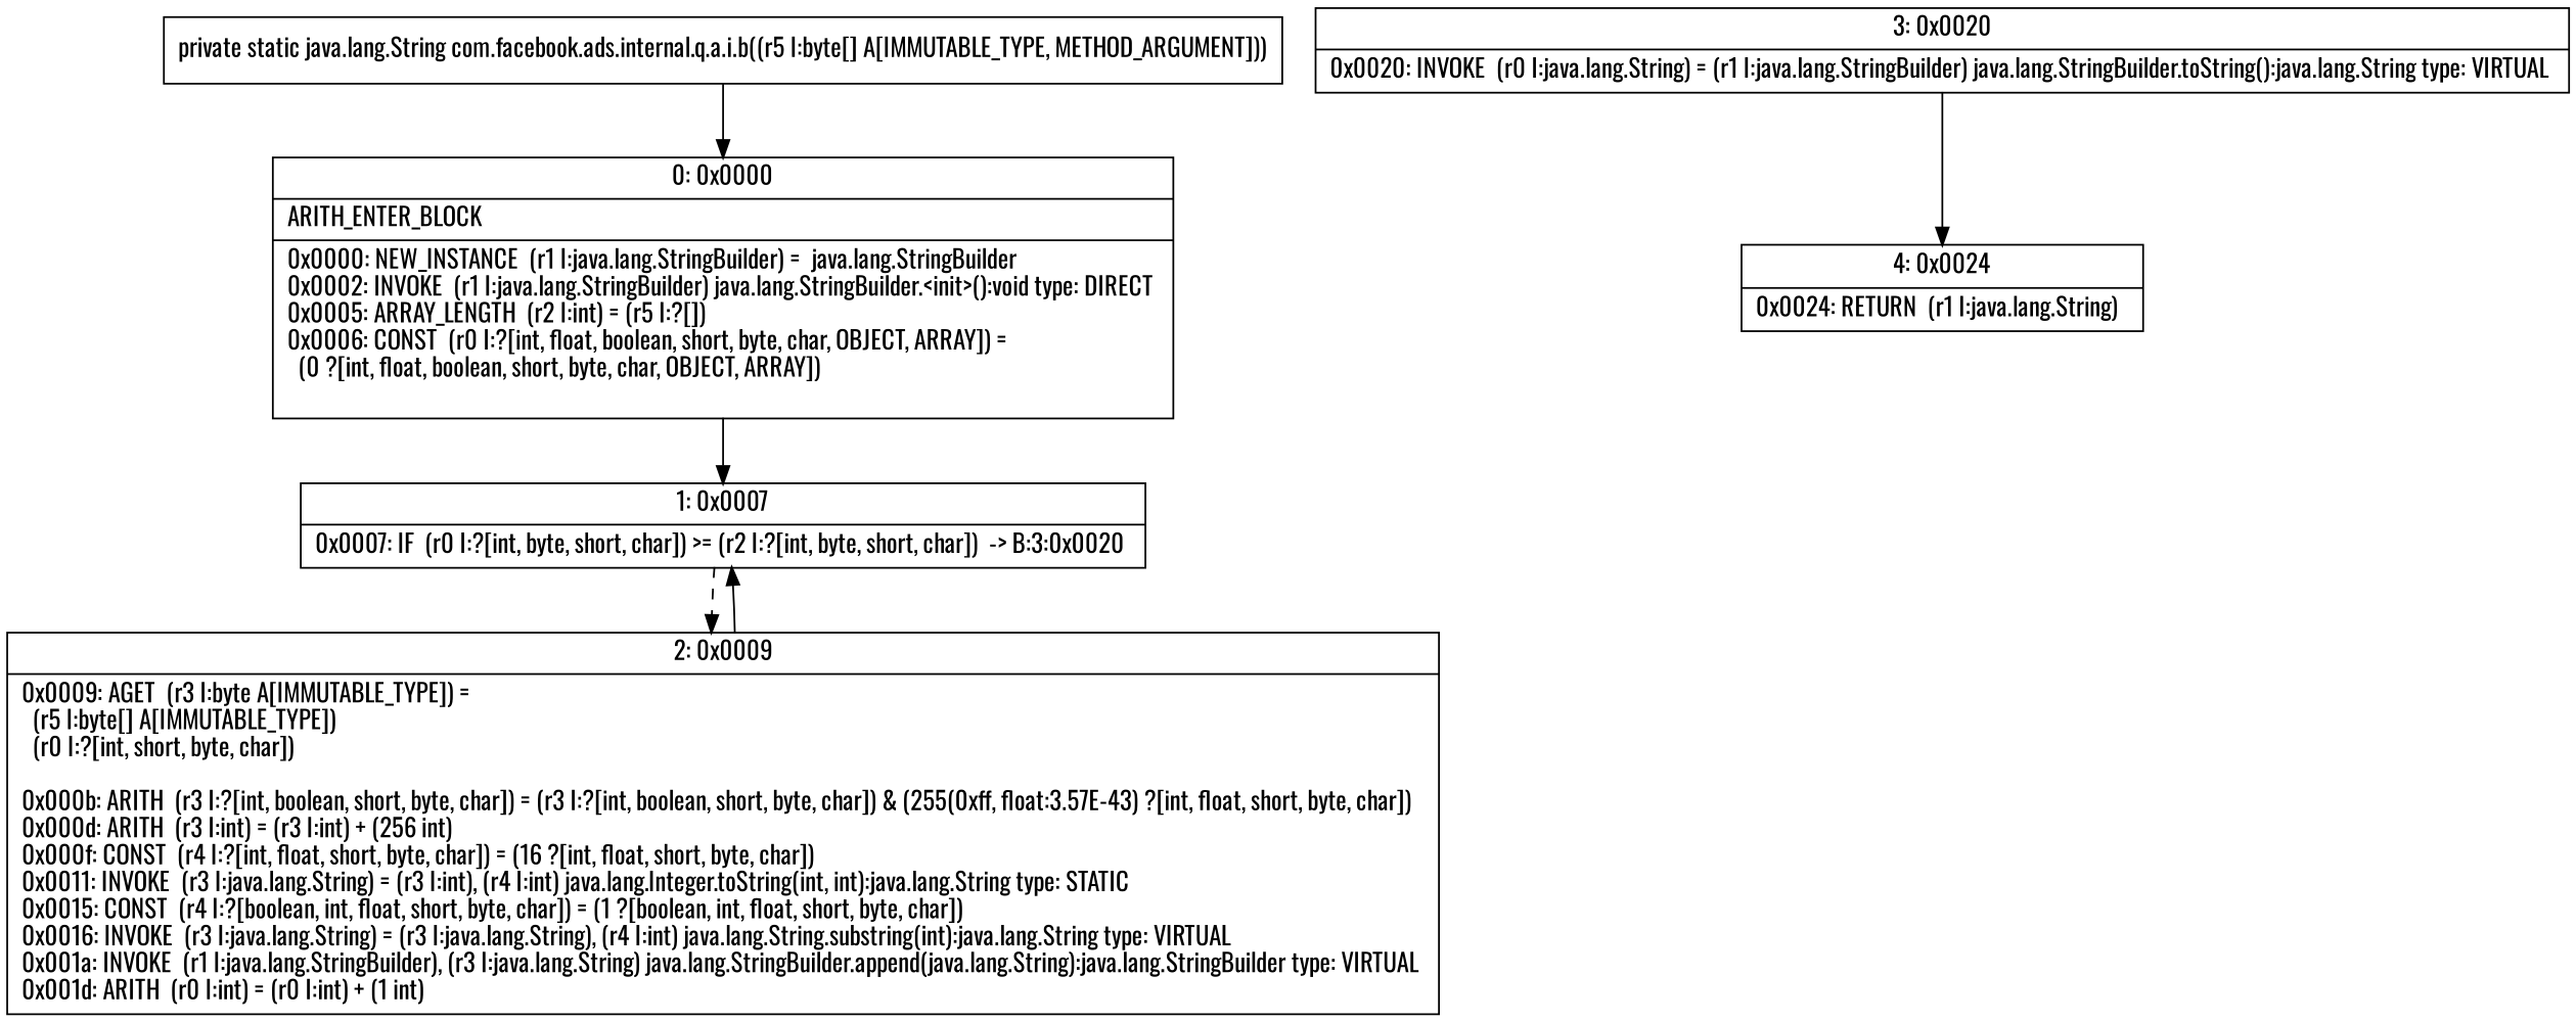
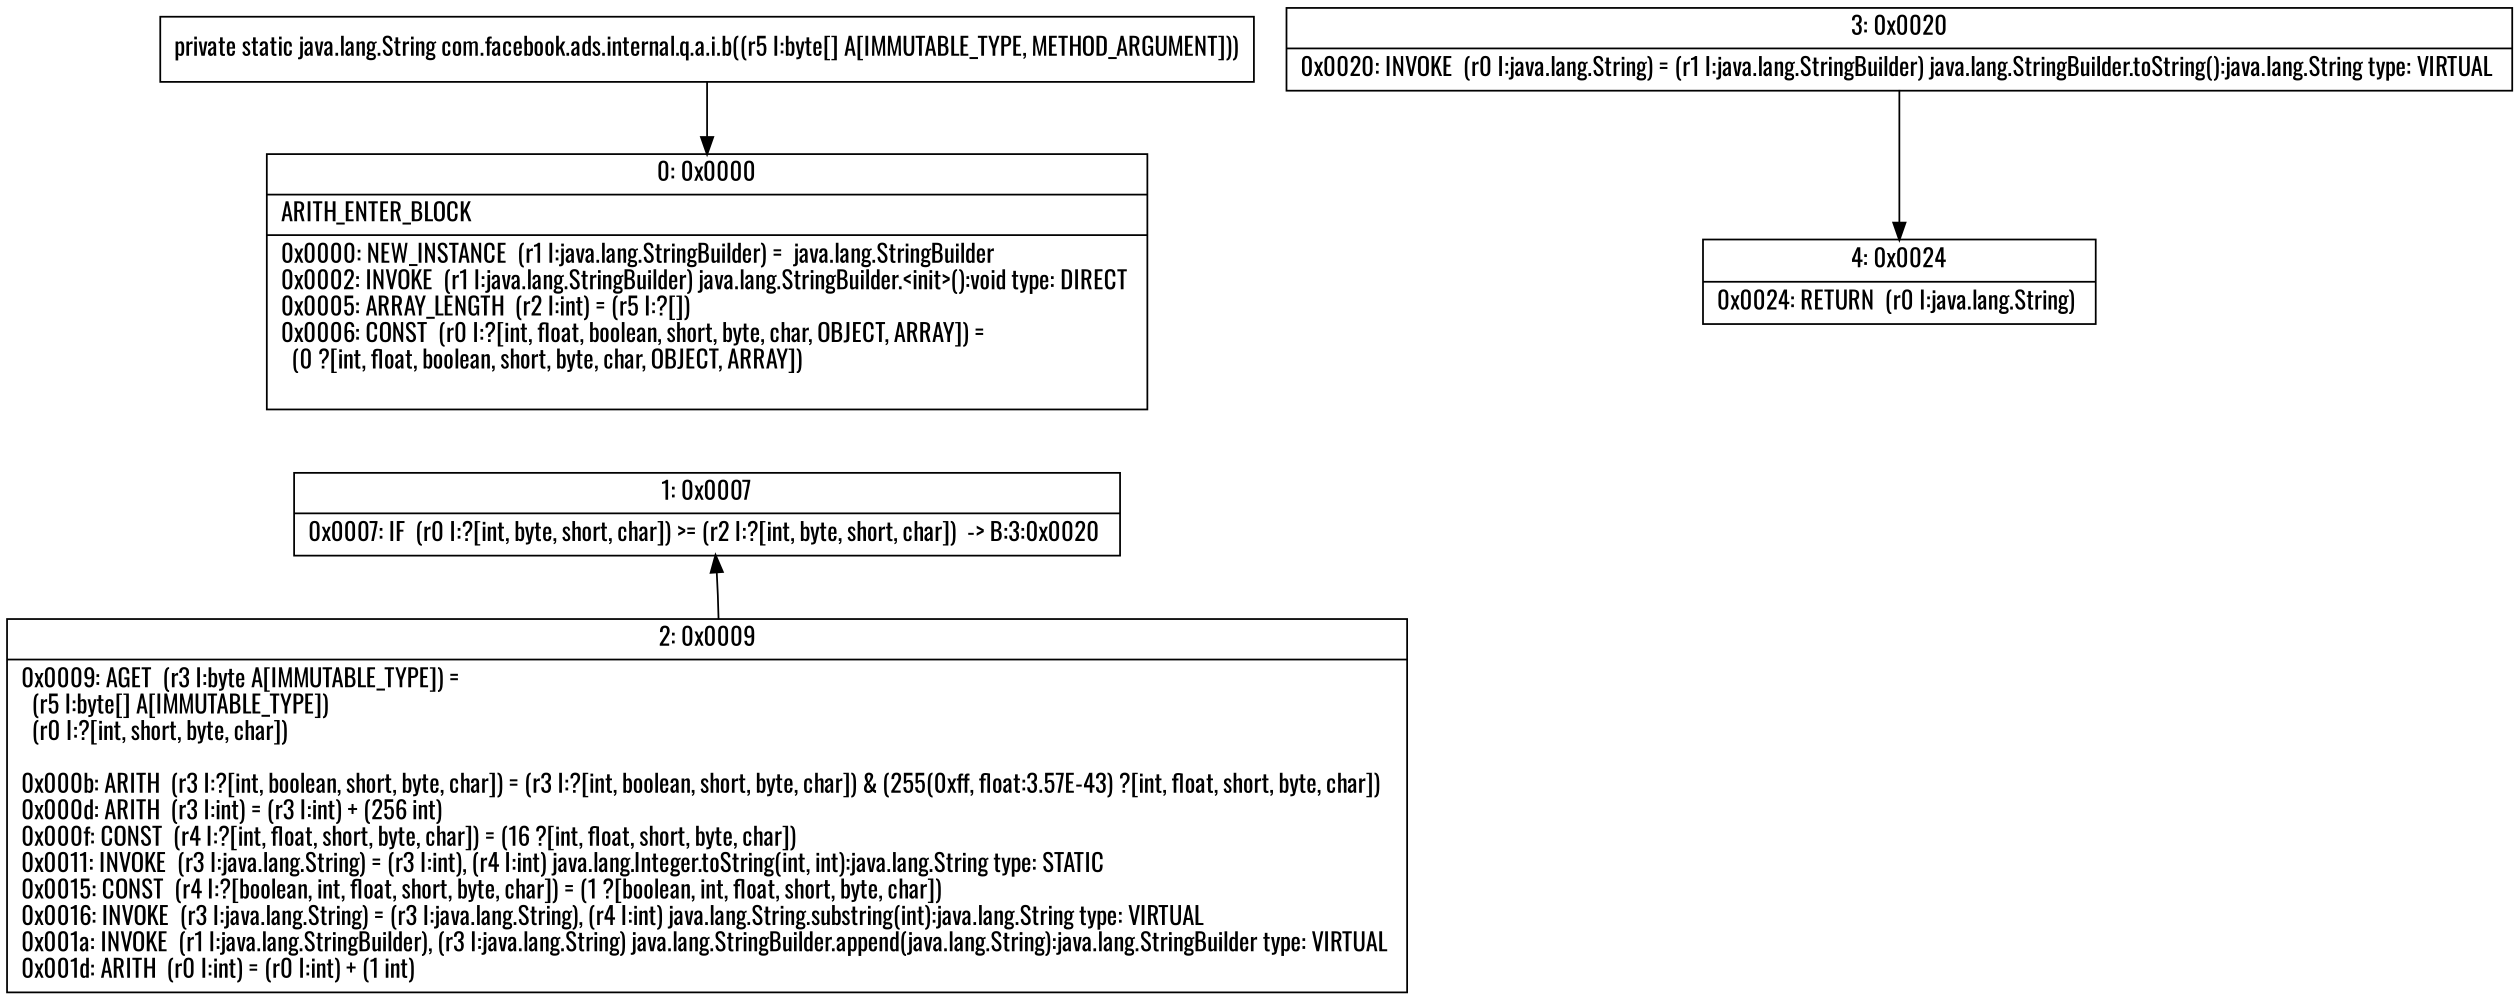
  digraph {
    fontname=Oswald
    node [fontname=Oswald shape=record]
    edge [fontname=Oswald]
    n1 [label="{0\:\ 0x0000|ARITH_ENTER_BLOCK\l|0x0000: NEW_INSTANCE  (r1 I:java.lang.StringBuilder) =  java.lang.StringBuilder \l0x0002: INVOKE  (r1 I:java.lang.StringBuilder) java.lang.StringBuilder.\<init\>():void type: DIRECT \l0x0005: ARRAY_LENGTH  (r2 I:int) = (r5 I:?[]) \l0x0006: CONST  (r0 I:?[int, float, boolean, short, byte, char, OBJECT, ARRAY]) = \l  (0 ?[int, float, boolean, short, byte, char, OBJECT, ARRAY])\l \l}"]
    n2 [label="{1\:\ 0x0007|0x0007: IF  (r0 I:?[int, byte, short, char]) \>= (r2 I:?[int, byte, short, char])  \-\> B:3:0x0020 \l}"]
    n3 [label="{2\:\ 0x0009|0x0009: AGET  (r3 I:byte A[IMMUTABLE_TYPE]) = \l  (r5 I:byte[] A[IMMUTABLE_TYPE])\l  (r0 I:?[int, short, byte, char])\l \l0x000b: ARITH  (r3 I:?[int, boolean, short, byte, char]) = (r3 I:?[int, boolean, short, byte, char]) & (255(0xff, float:3.57E\-43) ?[int, float, short, byte, char]) \l0x000d: ARITH  (r3 I:int) = (r3 I:int) + (256 int) \l0x000f: CONST  (r4 I:?[int, float, short, byte, char]) = (16 ?[int, float, short, byte, char]) \l0x0011: INVOKE  (r3 I:java.lang.String) = (r3 I:int), (r4 I:int) java.lang.Integer.toString(int, int):java.lang.String type: STATIC \l0x0015: CONST  (r4 I:?[boolean, int, float, short, byte, char]) = (1 ?[boolean, int, float, short, byte, char]) \l0x0016: INVOKE  (r3 I:java.lang.String) = (r3 I:java.lang.String), (r4 I:int) java.lang.String.substring(int):java.lang.String type: VIRTUAL \l0x001a: INVOKE  (r1 I:java.lang.StringBuilder), (r3 I:java.lang.String) java.lang.StringBuilder.append(java.lang.String):java.lang.StringBuilder type: VIRTUAL \l0x001d: ARITH  (r0 I:int) = (r0 I:int) + (1 int) \l}"]
    n4 [label="{3\:\ 0x0020|0x0020: INVOKE  (r0 I:java.lang.String) = (r1 I:java.lang.StringBuilder) java.lang.StringBuilder.toString():java.lang.String type: VIRTUAL \l}"]
-   n5 [label="{4\:\ 0x0024|0x0024: RETURN  (r1 I:java.lang.String) \l}"]
+   n5 [label="{4\:\ 0x0024|0x0024: RETURN  (r0 I:java.lang.String) \l}"]
    n6 [label="{private static java.lang.String com.facebook.ads.internal.q.a.i.b((r5 I:byte[] A[IMMUTABLE_TYPE, METHOD_ARGUMENT])) }"]
-   n1 -> n2
-   n2 -> n3 [style=dashed]
    n3 -> n2
    n4 -> n5
    n6 -> n1
  }
